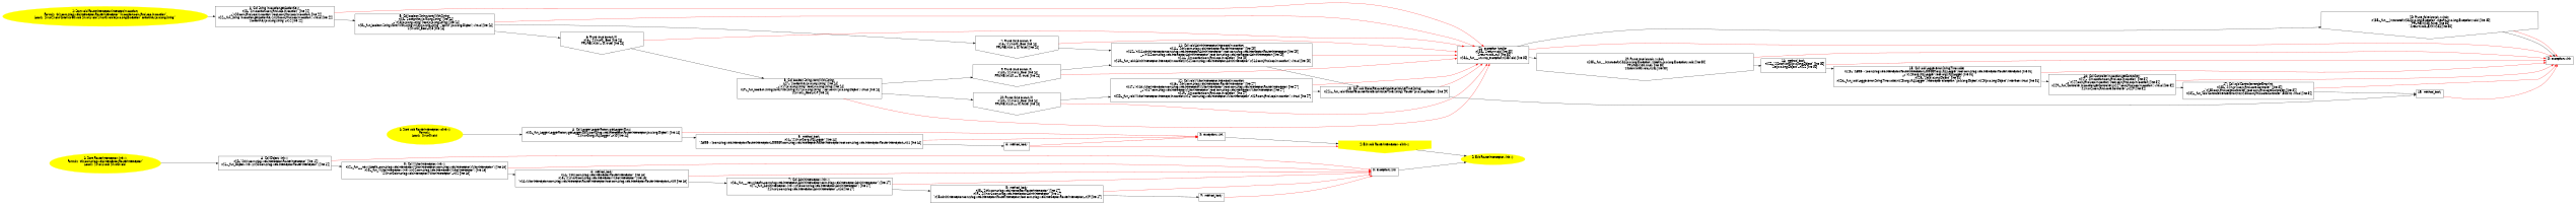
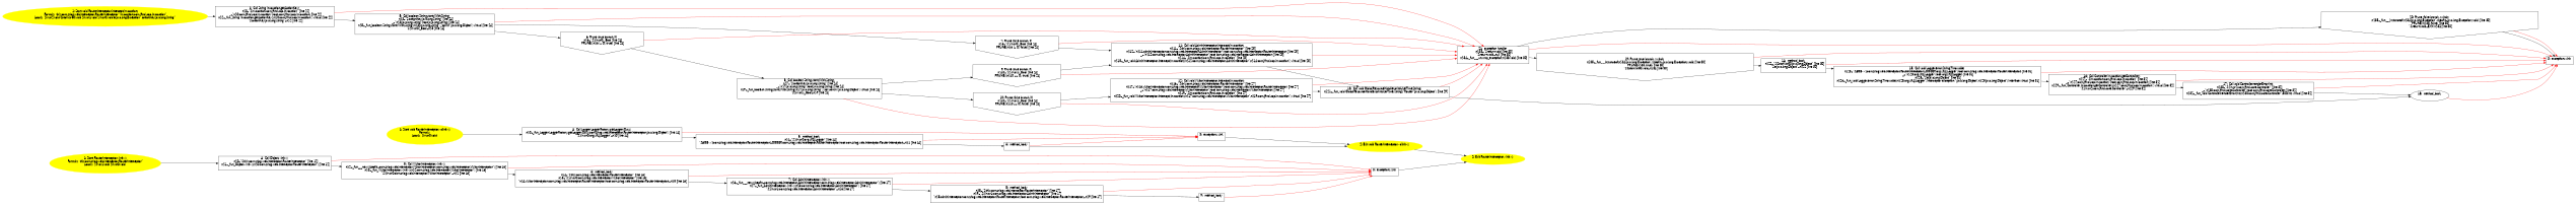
  digraph {
    fontname=Lato
    rankdir=LR
    node [fontname=Lato shape=box]
    edge [fontname=Lato]
    n1 [color=yellow label="1: Start void RouterInterceptor.<clinit>()\nFormals: \nLocals:  $irvar0:void \n  " style=filled shape=""]
    n2 [label="4:  Call Logger LoggerFactory.getLogger(Class) \n   n$0=_fun_Logger LoggerFactory.getLogger(Class)(com.zrlog.web.interceptor.RouterInterceptor:java.lang.Object*) [line 14]\n  *&$irvar0:org.slf4j.Logger*=n$0 [line 14]\n "]
    n3 [label="3:  exceptions sink \n  "]
    n4 [label="5:  method_body \n   n$1=*&$irvar0:org.slf4j.Logger* [line 14]\n  *&#GB<>$com.zrlog.web.interceptor.RouterInterceptor.LOGGER:com.zrlog.web.interceptor.RouterInterceptor(root com.zrlog.web.interceptor.RouterInterceptor)=n$1 [line 14]\n "]
-   n5 [color=yellow label="2: Exit void RouterInterceptor.<clinit>() \n  " style=filled shape=invhouse]
+   n5 [color=yellow label="2: Exit void RouterInterceptor.<clinit>() \n  " style=filled shape=""]
    n6 [label="6:  method_body \n  "]
    n7 [color=yellow label="2: Exit RouterInterceptor.<init>() \n  " style=filled shape=""]
    n8 [color=yellow label="1: Start RouterInterceptor.<init>()\nFormals:  this:com.zrlog.web.interceptor.RouterInterceptor*\nLocals:  $irvar1:void $irvar0:void \n  " style=filled shape=""]
    n9 [label="4:  Call Object.<init>() \n   n$0=*&this:com.zrlog.web.interceptor.RouterInterceptor* [line 12]\n  n$1=_fun_Object.<init>()(n$0:com.zrlog.web.interceptor.RouterInterceptor*) [line 12]\n "]
    n10 [label="3:  exceptions sink \n  "]
    n11 [label="5:  Call VisitorInterceptor.<init>() \n   n$2=_fun___new(sizeof(t=com.zrlog.web.interceptor.VisitorInterceptor):com.zrlog.web.interceptor.VisitorInterceptor*) [line 16]\n  n$3=_fun_VisitorInterceptor.<init>()(n$2:com.zrlog.web.interceptor.VisitorInterceptor*) [line 16]\n  *&$irvar0:com.zrlog.web.interceptor.VisitorInterceptor*=n$2 [line 16]\n "]
    n12 [label="6:  method_body \n   n$4=*&this:com.zrlog.web.interceptor.RouterInterceptor* [line 16]\n  n$5=*&$irvar0:com.zrlog.web.interceptor.VisitorInterceptor* [line 16]\n  *n$4.visitorInterceptor:com.zrlog.web.interceptor.RouterInterceptor(root com.zrlog.web.interceptor.RouterInterceptor)=n$5 [line 16]\n "]
    n13 [label="7:  Call AdminInterceptor.<init>() \n   n$6=_fun___new(sizeof(t=com.zrlog.web.interceptor.AdminInterceptor):com.zrlog.web.interceptor.AdminInterceptor*) [line 17]\n  n$7=_fun_AdminInterceptor.<init>()(n$6:com.zrlog.web.interceptor.AdminInterceptor*) [line 17]\n  *&$irvar1:com.zrlog.web.interceptor.AdminInterceptor*=n$6 [line 17]\n "]
    n14 [label="8:  method_body \n   n$8=*&this:com.zrlog.web.interceptor.RouterInterceptor* [line 17]\n  n$9=*&$irvar1:com.zrlog.web.interceptor.AdminInterceptor* [line 17]\n  *n$8.adminInterceptor:com.zrlog.web.interceptor.RouterInterceptor(root com.zrlog.web.interceptor.RouterInterceptor)=n$9 [line 17]\n "]
    n15 [label="9:  method_body \n  "]
    n16 [color=yellow label="1: Start void RouterInterceptor.intercept(Invocation)\nFormals:  this:com.zrlog.web.interceptor.RouterInterceptor* invocation:com.jfinal.aop.Invocation*\nLocals:  $irvar2:void CatchVar50:void $irvar1:void $irvar0:void e:java.lang.Exception* actionKey:java.lang.String* \n  " style=filled shape=""]
    n17 [label="4:  Call String Invocation.getActionKey() \n   n$0=*&invocation:com.jfinal.aop.Invocation* [line 22]\n  _=*n$0:com.jfinal.aop.Invocation*(root com.jfinal.aop.Invocation) [line 22]\n  n$2=_fun_String Invocation.getActionKey()(n$0:com.jfinal.aop.Invocation*) virtual [line 22]\n  *&actionKey:java.lang.String*=n$2 [line 22]\n "]
    n18 [label="5:  Call boolean String.startsWith(String) \n   n$3=*&actionKey:java.lang.String* [line 24]\n  _=*n$3:java.lang.String*(root java.lang.String) [line 24]\n  n$5=_fun_boolean String.startsWith(String)(n$3:java.lang.String*,\"/admin\":java.lang.Object*) virtual [line 24]\n  *&$irvar0:_Bool=n$5 [line 24]\n "]
    n19 [label="21:  exception handler \n   n$33=*&return:void [line 30]\n  *&return:void=null [line 30]\n  n$34=_fun___unwrap_exception(n$33:void) [line 30]\n "]
    n20 [label="6: Prune (true branch, if) \n   n$6=*&$irvar0:_Bool [line 24]\n  PRUNE(!(n$6 != 0), true); [line 24]\n " shape=invhouse]
    n21 [label="7: Prune (false branch, if) \n   n$6=*&$irvar0:_Bool [line 24]\n  PRUNE((n$6 != 0), false); [line 24]\n " shape=invhouse]
    n22 [label="3:  exceptions sink \n  "]
    n23 [label="19: Prune (true branch, switch) \n   n$35=_fun___instanceof(n$34:java.lang.Exception*,sizeof(t=java.lang.Exception):void) [line 30]\n  PRUNE(n$35, true); [line 30]\n  *&CatchVar50:void=n$34 [line 30]\n " shape=invhouse]
    n24 [label="20: Prune (false branch, switch) \n   n$35=_fun___instanceof(n$34:java.lang.Exception*,sizeof(t=java.lang.Exception):void) [line 30]\n  PRUNE(!n$35, false); [line 30]\n  *&return:void=EXN n$34 [line 30]\n " shape=invhouse]
    n25 [label="8:  Call boolean String.startsWith(String) \n   n$7=*&actionKey:java.lang.String* [line 24]\n  _=*n$7:java.lang.String*(root java.lang.String) [line 24]\n  n$9=_fun_boolean String.startsWith(String)(n$7:java.lang.String*,\"/api/admin\":java.lang.Object*) virtual [line 24]\n  *&$irvar1:_Bool=n$9 [line 24]\n "]
    n26 [label="11:  Call void AdminInterceptor.intercept(Invocation) \n   n$11=*&this:com.zrlog.web.interceptor.RouterInterceptor* [line 25]\n  n$12=*n$11.adminInterceptor:com.zrlog.web.interceptor.AdminInterceptor*(root com.zrlog.web.interceptor.RouterInterceptor) [line 25]\n  _=*n$12:com.zrlog.web.interceptor.AdminInterceptor*(root com.zrlog.web.interceptor.AdminInterceptor) [line 25]\n  n$14=*&invocation:com.jfinal.aop.Invocation* [line 25]\n  n$15=_fun_void AdminInterceptor.intercept(Invocation)(n$12:com.zrlog.web.interceptor.AdminInterceptor*,n$14:com.jfinal.aop.Invocation*) virtual [line 25]\n "]
    n27 [label="14:  method_body \n   n$22=*&CatchVar50:java.lang.Object* [line 30]\n  *&e:java.lang.Object*=n$22 [line 30]\n "]
    n28 [label="9: Prune (true branch, if) \n   n$10=*&$irvar1:_Bool [line 24]\n  PRUNE(!(n$10 == 0), true); [line 24]\n " shape=invhouse]
    n29 [label="10: Prune (false branch, if) \n   n$10=*&$irvar1:_Bool [line 24]\n  PRUNE((n$10 == 0), false); [line 24]\n " shape=invhouse]
    n30 [label="13:  Call void GlobalResourceHandler.printUserTime(String) \n   n$21=_fun_void GlobalResourceHandler.printUserTime(String)(\"Router\":java.lang.Object*) [line 29]\n "]
    n31 [label="12:  Call void VisitorInterceptor.intercept(Invocation) \n   n$16=*&this:com.zrlog.web.interceptor.RouterInterceptor* [line 27]\n  n$17=*n$16.visitorInterceptor:com.zrlog.web.interceptor.VisitorInterceptor*(root com.zrlog.web.interceptor.RouterInterceptor) [line 27]\n  _=*n$17:com.zrlog.web.interceptor.VisitorInterceptor*(root com.zrlog.web.interceptor.VisitorInterceptor) [line 27]\n  n$19=*&invocation:com.jfinal.aop.Invocation* [line 27]\n  n$20=_fun_void VisitorInterceptor.intercept(Invocation)(n$17:com.zrlog.web.interceptor.VisitorInterceptor*,n$19:com.jfinal.aop.Invocation*) virtual [line 27]\n "]
-   n32 [label="18:  method_body \n  "]
+   n32 [label="18:  method_body \n  " shape=ellipse]
    n33 [label="15:  Call void Logger.error(String,Throwable) \n   n$23=*&#GB<>$com.zrlog.web.interceptor.RouterInterceptor.LOGGER:org.slf4j.Logger*(root com.zrlog.web.interceptor.RouterInterceptor) [line 31]\n  _=*n$23:org.slf4j.Logger*(root org.slf4j.Logger) [line 31]\n  n$25=*&e:java.lang.Object* [line 31]\n  n$26=_fun_void Logger.error(String,Throwable)(n$23:org.slf4j.Logger*,\"interceptor exception \":java.lang.Object*,n$25:java.lang.Object*) interface virtual [line 31]\n "]
    n34 [label="16:  Call Controller Invocation.getController() \n   n$27=*&invocation:com.jfinal.aop.Invocation* [line 32]\n  _=*n$27:com.jfinal.aop.Invocation*(root com.jfinal.aop.Invocation) [line 32]\n  n$29=_fun_Controller Invocation.getController()(n$27:com.jfinal.aop.Invocation*) virtual [line 32]\n  *&$irvar2:com.jfinal.core.Controller*=n$29 [line 32]\n "]
    n35 [label="17:  Call void Controller.renderError(int) \n   n$30=*&$irvar2:com.jfinal.core.Controller* [line 32]\n  _=*n$30:com.jfinal.core.Controller*(root com.jfinal.core.Controller) [line 32]\n  n$32=_fun_void Controller.renderError(int)(n$30:com.jfinal.core.Controller*,500:int) virtual [line 32]\n "]
    n1 -> n2
    n2 -> n3 [color=red]
    n2 -> n4
    n3 -> n5
    n4 -> n3 [color=red]
    n4 -> n6
    n5 -> n7
    n6 -> n3 [color=red]
-   n6 -> n5 [color=red]
+   n6 -> n5
    n8 -> n9
    n9 -> n10 [color=red]
    n9 -> n11
    n10 -> n7
    n11 -> n10 [color=red]
    n11 -> n12
    n12 -> n10 [color=red]
    n12 -> n13
    n13 -> n10 [color=red]
    n13 -> n14
    n14 -> n10 [color=red]
    n14 -> n15
    n15 -> n10 [color=red]
    n16 -> n17
    n17 -> n18
    n17 -> n19 [color=red]
    n18 -> n19 [color=red]
    n18 -> n20
    n18 -> n21
    n19 -> n22 [color=red]
    n19 -> n23
    n19 -> n24
    n20 -> n19 [color=red]
    n20 -> n25
    n21 -> n19 [color=red]
    n21 -> n26
    n23 -> n22 [color=red]
    n23 -> n27
    n24 -> n22
    n24 -> n22 [color=red]
    n25 -> n19 [color=red]
    n25 -> n28
    n25 -> n29
    n26 -> n19 [color=red]
    n26 -> n30
    n27 -> n22 [color=red]
    n27 -> n33
    n28 -> n19 [color=red]
    n28 -> n26
    n29 -> n19 [color=red]
    n29 -> n31
    n30 -> n19 [color=red]
    n30 -> n32
    n31 -> n19 [color=red]
    n31 -> n30
    n32 -> n22 [color=red]
    n33 -> n22 [color=red]
    n33 -> n34
    n34 -> n22 [color=red]
    n34 -> n35
    n35 -> n22 [color=red]
    n35 -> n32
  }
